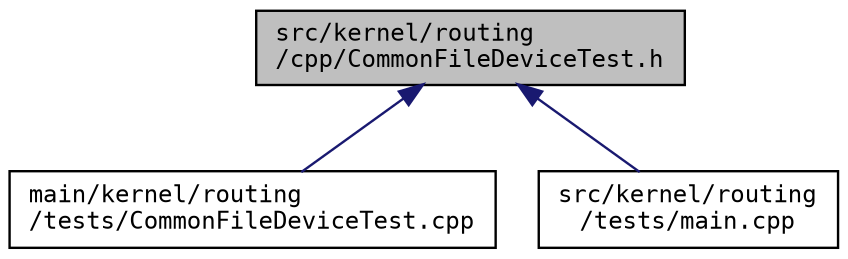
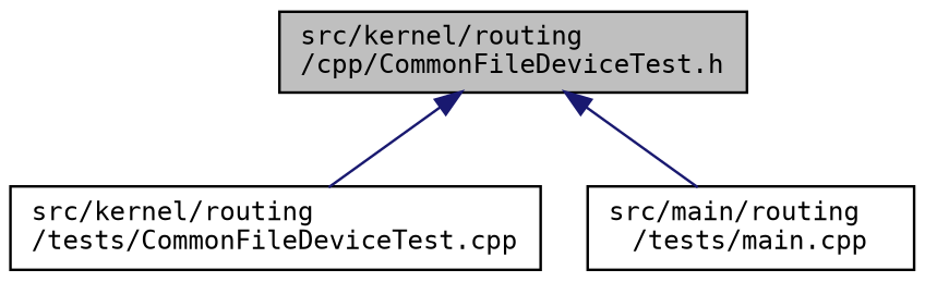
  digraph {
    fontname="DejaVu Sans Mono"
    node [color=black fillcolor=white fontname="DejaVu Sans Mono" fontsize=10 shape=record style=filled]
    edge [color=midnightblue dir=back fontname="DejaVu Sans Mono" fontsize=10 labelfontname=Sans labelfontsize=10 style=solid]
    n1 [fillcolor=grey75 fontcolor=black height=0.2 label="src/kernel/routing\l/cpp/CommonFileDeviceTest.h" width=0.4]
-   n2 [height=0.2 label="main/kernel/routing\l/tests/CommonFileDeviceTest.cpp" width=0.4]
-   n3 [height=0.2 label="src/kernel/routing\l/tests/main.cpp" width=0.4]
+   n2 [height=0.2 label="src/kernel/routing\l/tests/CommonFileDeviceTest.cpp" width=0.4]
+   n3 [height=0.2 label="src/main/routing\l/tests/main.cpp" width=0.4]
    n1 -> n2
    n1 -> n3
  }
